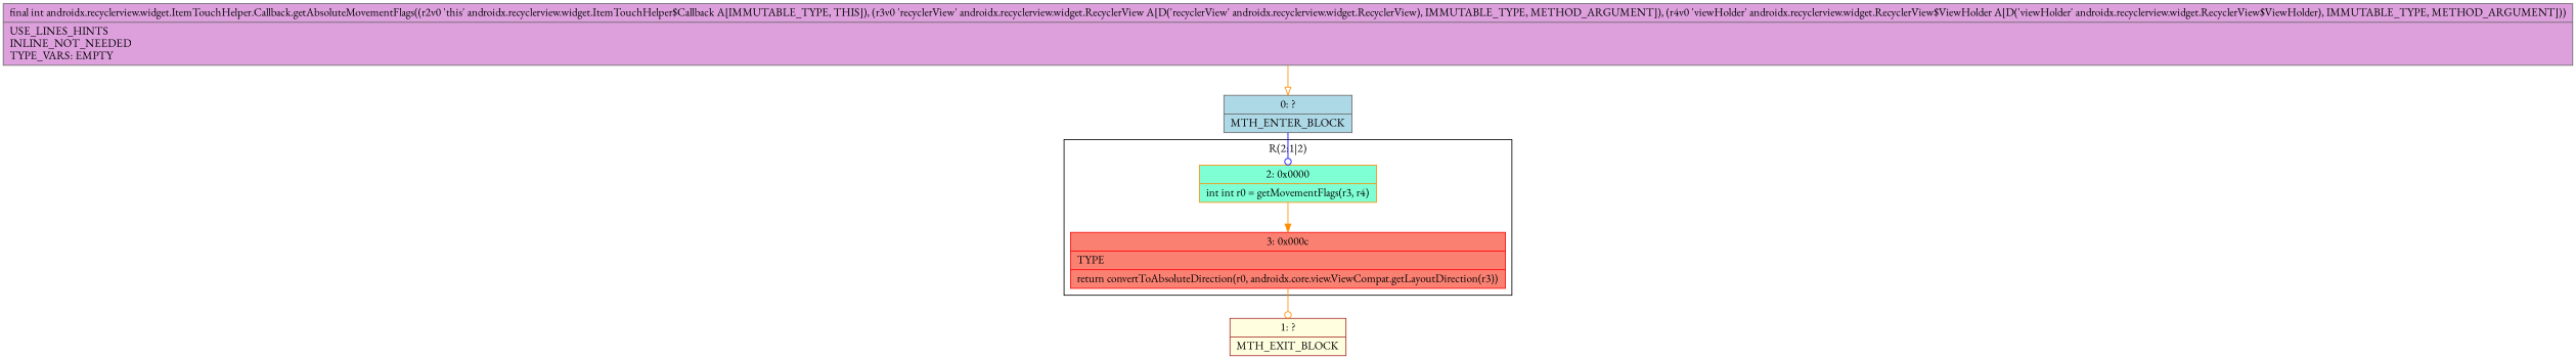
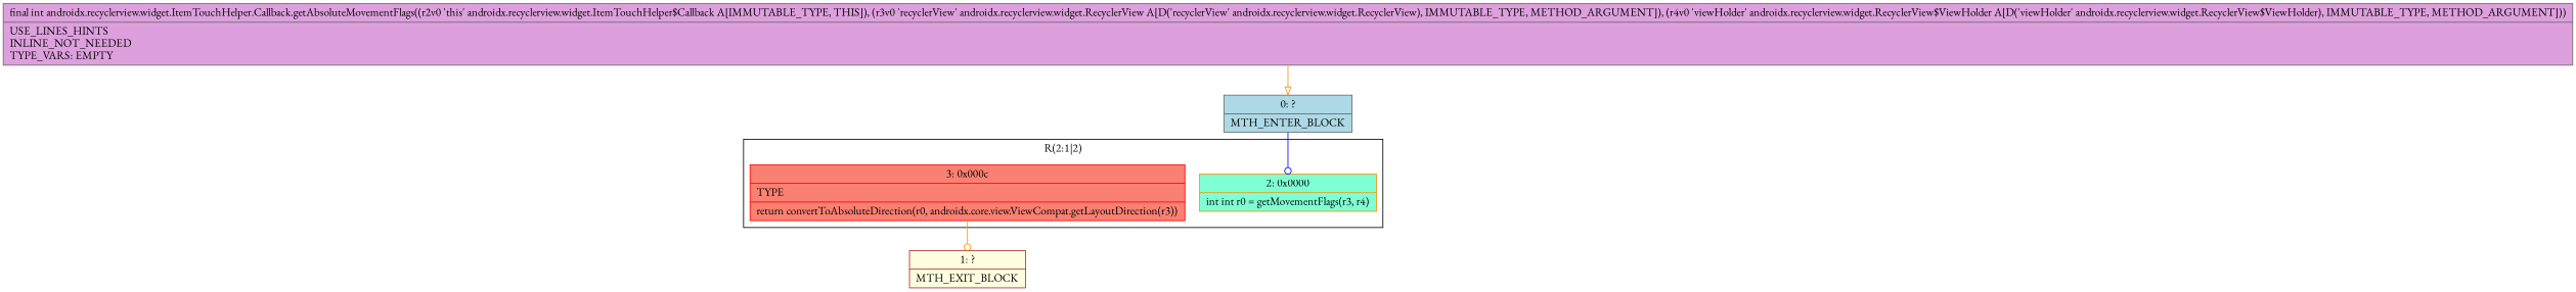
  digraph {
    fontname="EB Garamond"
    node [color=gray40 fontname="EB Garamond" shape=record style=filled]
    edge [arrowhead=odot color=darkorange fontname="EB Garamond"]
    n1 [color=darkorange fillcolor=aquamarine label="{2\:\ 0x0000|int int r0 = getMovementFlags(r3, r4)\l}"]
    n2 [color=red fillcolor=salmon label="{3\:\ 0x000c|TYPE\l|return convertToAbsoluteDirection(r0, androidx.core.view.ViewCompat.getLayoutDirection(r3))\l}"]
    n3 [color=brown fillcolor=lightyellow label="{1\:\ ?|MTH_EXIT_BLOCK\l}"]
    n4 [fillcolor=lightblue label="{0\:\ ?|MTH_ENTER_BLOCK\l}"]
    n5 [fillcolor=plum label="{final int androidx.recyclerview.widget.ItemTouchHelper.Callback.getAbsoluteMovementFlags((r2v0 'this' androidx.recyclerview.widget.ItemTouchHelper$Callback A[IMMUTABLE_TYPE, THIS]), (r3v0 'recyclerView' androidx.recyclerview.widget.RecyclerView A[D('recyclerView' androidx.recyclerview.widget.RecyclerView), IMMUTABLE_TYPE, METHOD_ARGUMENT]), (r4v0 'viewHolder' androidx.recyclerview.widget.RecyclerView$ViewHolder A[D('viewHolder' androidx.recyclerview.widget.RecyclerView$ViewHolder), IMMUTABLE_TYPE, METHOD_ARGUMENT]))  | USE_LINES_HINTS\lINLINE_NOT_NEEDED\lTYPE_VARS: EMPTY\l}"]
    subgraph cluster_1 {
      label="R(2:1|2)"
      n1
      n2
    }
-   n1 -> n2 [arrowhead=normal]
    n2 -> n3
    n4 -> n1 [color=blue]
    n5 -> n4 [arrowhead=onormal]
  }
